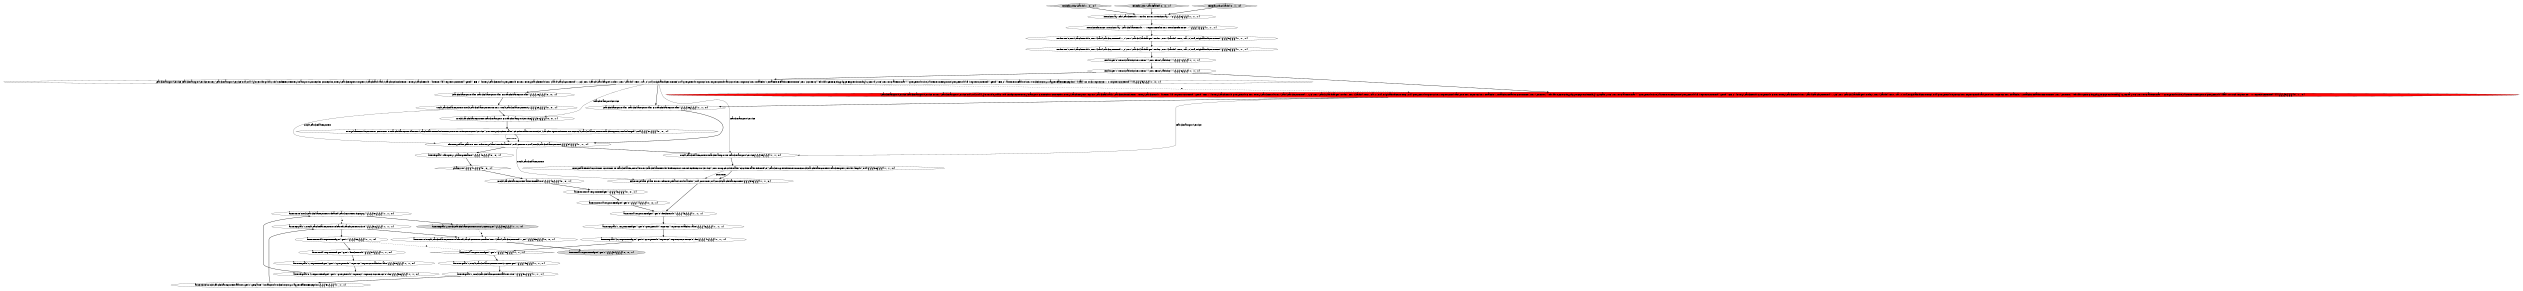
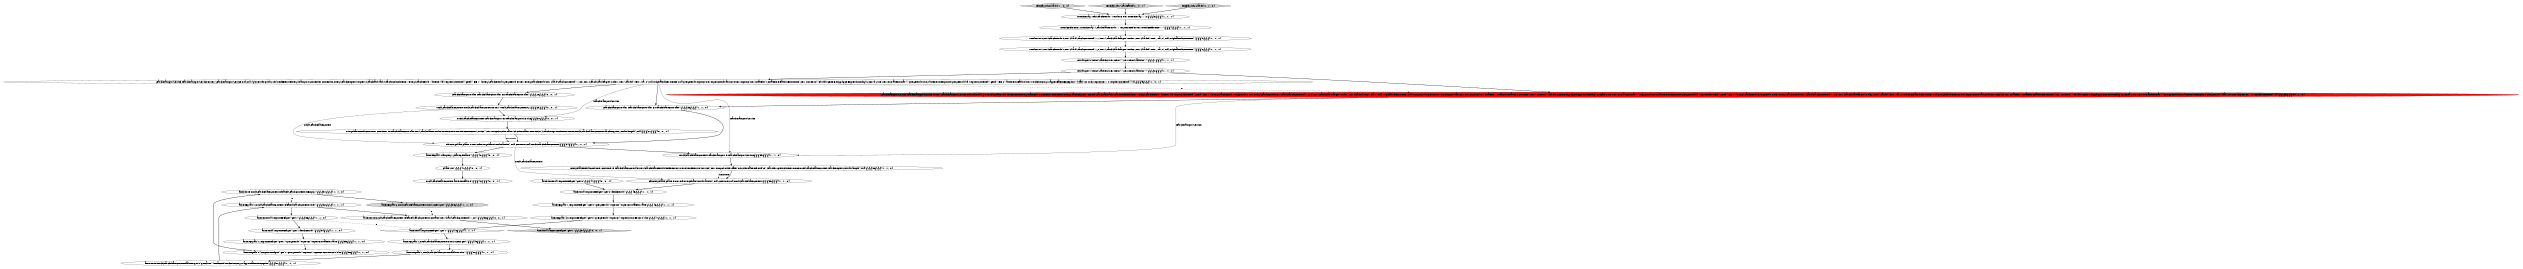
  digraph {
    node [fillcolor=white shape=ellipse style=filled]
    edge [style=bold]
    n1 [label="assertTrue(mockSearchPhaseContext.releasedSearchContexts.isEmpty())@@@57@@@['1', '1', '0']"]
    n2 [fillcolor=lightgray label="assertEquals(2,mockSearchPhaseContext.numSuccess.get())@@@58@@@['1', '1', '0']"]
    n3 [label="assertEquals(1,mockSearchPhaseContext.releasedSearchContexts.size())@@@52@@@['1', '1', '1']"]
    n4 [label="assertTrue(mockSearchPhaseContext.releasedSearchContexts.contains(new ShardSearchContextId(\"\",2L)))@@@53@@@['0', '0', '1']"]
    n5 [label="assertNotNull(responseRef.get().get(1))@@@53@@@['1', '1', '0']"]
-   n6 [fillcolor=lightgray label="assertNull(responseRef.get().get(1))@@@54@@@['0', '0', '1']"]
+   n6 [fillcolor=lightgray label="assertNull(responseRef.get().get(1))@@@54@@@['0', '0', '1']" shape=diamond]
    n7 [label="assertNull(responseRef.get().get(0).fetchResult())@@@45@@@['1', '1', '1']"]
    n8 [label="assertEquals(1,responseRef.get().get(0).queryResult().topDocs().topDocs.totalHits.value)@@@46@@@['1', '1', '1']"]
    n9 [label="assertEquals(42,responseRef.get().get(0).queryResult().topDocs().topDocs.scoreDocs(0(.doc)@@@47@@@['1', '1', '1']"]
    n10 [label="AtomicReference<AtomicArray<SearchPhaseResult>> responseRef = new AtomicReference<>()@@@4@@@['1', '1', '1']"]
    n11 [label="results.set(0,newSearchResult(0,new ShardSearchContextId(\"\",1),new SearchShardTarget(\"node1\",new ShardId(\"test\",\"na\",0),null,OriginalIndices.NONE)))@@@5@@@['1', '1', '1']"]
    n12 [label="results.set(1,newSearchResult(1,new ShardSearchContextId(\"\",2),new SearchShardTarget(\"node2\",new ShardId(\"test\",\"na\",0),null,OriginalIndices.NONE)))@@@6@@@['1', '1', '1']"]
    n13 [label="mockSearchPhaseContext.searchTransport = searchTransportService@@@35@@@['1', '1', '0']"]
    n14 [label="QueryPhaseResultConsumer consumer = searchPhaseController.newSearchPhaseResults(EsExecutors.newDirectExecutorService(),new NoopCircuitBreaker(CircuitBreaker.REQUEST),SearchProgressListener.NOOP,mockSearchPhaseContext.searchRequest,results.length(),null)@@@36@@@['1', '1', '0']"]
    n15 [label="DfsQueryPhase phase = new DfsQueryPhase(results.asList(),null,consumer,null,mockSearchPhaseContext)@@@39@@@['1', '1', '0']"]
-   n16 [label="assertNotNull(responseRef.get())@@@43@@@['0', '0', '1']"]
    n17 [label="assertNotNull(responseRef.get().get(0))@@@44@@@['0', '0', '1']"]
    n18 [label="assertEquals(1,mockSearchPhaseContext.failures.size())@@@50@@@['1', '1', '1']"]
    n19 [label="assertTrue(mockSearchPhaseContext.failures.get(0).getCause() instanceof MockDirectoryWrapper.FakeIOException)@@@51@@@['1', '1', '1']"]
    n20 [label="mockSearchPhaseContext.assertNoFailure()@@@42@@@['0', '0', '1']"]
    n21 [fillcolor=lightgray label="testDfsWith2Shards['1', '0', '0']" shape=diamond]
    n22 [label="AtomicArray<DfsSearchResult> results = new AtomicArray<>(2)@@@3@@@['1', '1', '1']"]
    n23 [label="assertNull(responseRef.get().get(1))@@@48@@@['1', '1', '1']" shape=diamond]
    n24 [label="mockSearchPhaseContext.searchTransport = searchTransportService@@@30@@@['0', '0', '1']"]
    n25 [label="QueryPhaseResultConsumer consumer = searchPhaseController.newSearchPhaseResults(EsExecutors.newDirectExecutorService(),new NoopCircuitBreaker(CircuitBreaker.REQUEST),SearchProgressListener.NOOP,mockSearchPhaseContext.searchRequest,results.length(),null)@@@31@@@['0', '0', '1']"]
    n26 [label="DfsQueryPhase phase = new DfsQueryPhase(results.asList(),null,consumer,null,mockSearchPhaseContext)@@@34@@@['1', '1', '1']"]
    n27 [label="assertEquals(\"dfs_query\",phase.getName())@@@40@@@['0', '0', '1']"]
-   n28 [label="phase.run()@@@41@@@['0', '0', '1']" shape=diamond]
+   n28 [label="phase.run()@@@41@@@['0', '0', '1']"]
    n29 [label="results.get(0).termsStatistics(new Term((((,new TermStatistics(((()@@@7@@@['1', '1', '1']"]
    n30 [fillcolor=red label="SearchTransportService searchTransportService = new SearchTransportService(null,null,null){@Override public void sendExecuteQuery(Transport.Connection connection,QuerySearchRequest request,SearchTask task,SearchActionListener<QuerySearchResult> listener){if (request.contextId().getId() == 1) {QuerySearchResult queryResult = new QuerySearchResult(new ShardSearchContextId(\"\",123),new SearchShardTarget(\"node1\",new ShardId(\"test\",\"na\",0),null,OriginalIndices.NONE),null)queryResult.topDocs(new TopDocsAndMaxScore(new TopDocs(new TotalHits(1,TotalHits.Relation.EQUAL_TO),new ScoreDoc((((edu.fdu.CPPDG.tinypdg.pe.ExpressionInfo@12286a5),2.0F),new DocValueFormat(((()queryResult.size(2)listener.onResponse(queryResult)}if (request.contextId().getId() == 2) {QuerySearchResult queryResult = new QuerySearchResult(new ShardSearchContextId(\"\",123),new SearchShardTarget(\"node2\",new ShardId(\"test\",\"na\",0),null,OriginalIndices.NONE),null)queryResult.topDocs(new TopDocsAndMaxScore(new TopDocs(new TotalHits(1,TotalHits.Relation.EQUAL_TO),new ScoreDoc((((edu.fdu.CPPDG.tinypdg.pe.ExpressionInfo@12286ea),2.0F),new DocValueFormat(((()queryResult.size(2)listener.onResponse(queryResult)}{fail(\"no such request ID: \" + request.contextId())}}}@@@9@@@['0', '1', '0']"]
    n31 [label="SearchPhaseController searchPhaseController = searchPhaseController()@@@33@@@['1', '1', '0']"]
    n32 [label="SearchTransportService searchTransportService = new SearchTransportService(null,null){@Override public void sendExecuteQuery(Transport.Connection connection,QuerySearchRequest request,SearchTask task,SearchActionListener<QuerySearchResult> listener){if (request.contextId().getId() == 1) {QuerySearchResult queryResult = new QuerySearchResult(new ShardSearchContextId(\"\",123),new SearchShardTarget(\"node1\",new ShardId(\"test\",\"na\",0),null,OriginalIndices.NONE),null)queryResult.topDocs(new TopDocsAndMaxScore(new TopDocs(new TotalHits(1,TotalHits.Relation.EQUAL_TO),new ScoreDoc((((edu.fdu.CPPDG.tinypdg.pe.ExpressionInfo@122887f),2.0F),new DocValueFormat(((()queryResult.size(2)listener.onResponse(queryResult)}if (request.contextId().getId() == 2) {listener.onFailure(new MockDirectoryWrapper.FakeIOException())}{fail(\"no such request ID: \" + request.contextId())}}}@@@9@@@['1', '0', '1']"]
    n33 [label="SearchPhaseController searchPhaseController = searchPhaseController()@@@28@@@['0', '0', '1']"]
    n34 [label="MockSearchPhaseContext mockSearchPhaseContext = new MockSearchPhaseContext(2)@@@29@@@['0', '0', '1']"]
    n35 [label="results.get(1).termsStatistics(new Term((((,new TermStatistics(((()@@@8@@@['1', '1', '1']"]
    n36 [fillcolor=lightgray label="testDfsWith1ShardFailed['0', '0', '1']" shape=diamond]
    n37 [fillcolor=lightgray label="testDfsWith2Shards['0', '1', '0']" shape=diamond]
    n38 [label="assertEquals(1,responseRef.get().get(1).queryResult().topDocs().topDocs.totalHits.value)@@@55@@@['1', '1', '0']"]
    n39 [label="assertEquals(84,responseRef.get().get(1).queryResult().topDocs().topDocs.scoreDocs(0(.doc)@@@56@@@['1', '1', '0']"]
    n40 [label="assertNull(responseRef.get().get(1).fetchResult())@@@54@@@['1', '1', '0']"]
    n41 [label="assertEquals(1,mockSearchPhaseContext.numSuccess.get())@@@49@@@['1', '1', '1']"]
    n1 -> n2
    n1 -> n3 [label=0 style=dashed]
    n2 -> n4 [label=0 style=dashed]
    n3 -> n4
    n3 -> n5
    n4 -> n6
    n5 -> n23 [label=0 style=dashed]
    n5 -> n40
    n7 -> n8
    n8 -> n9
    n9 -> n23
    n10 -> n11
    n11 -> n12
    n12 -> n29
    n13 -> n14
    n14 -> n15 [label=consumer style=solid]
    n14 -> n15
    n15 -> n7
-   n16 -> n17
    n17 -> n7
    n18 -> n19
    n19 -> n3
-   n20 -> n16
    n21 -> n22
    n22 -> n10
    n23 -> n41
    n24 -> n25
    n25 -> n26
    n25 -> n26 [label=consumer style=solid]
    n26 -> n13
    n26 -> n15 [label=mockSearchPhaseContext style=solid]
    n26 -> n27
    n27 -> n28
    n28 -> n20
    n29 -> n35
    n30 -> n13 [label=searchTransportService style=solid]
    n30 -> n31
    n31 -> n26
    n32 -> n13 [label=searchTransportService style=solid]
    n32 -> n24 [label=searchTransportService style=solid]
    n32 -> n30 [label=0 style=dashed]
    n32 -> n31
    n32 -> n33
    n33 -> n34
    n34 -> n24
    n34 -> n26 [label=mockSearchPhaseContext style=solid]
    n35 -> n30
    n35 -> n32
    n36 -> n22
    n37 -> n22
    n38 -> n39
    n39 -> n1
    n40 -> n38
    n41 -> n18
  }
